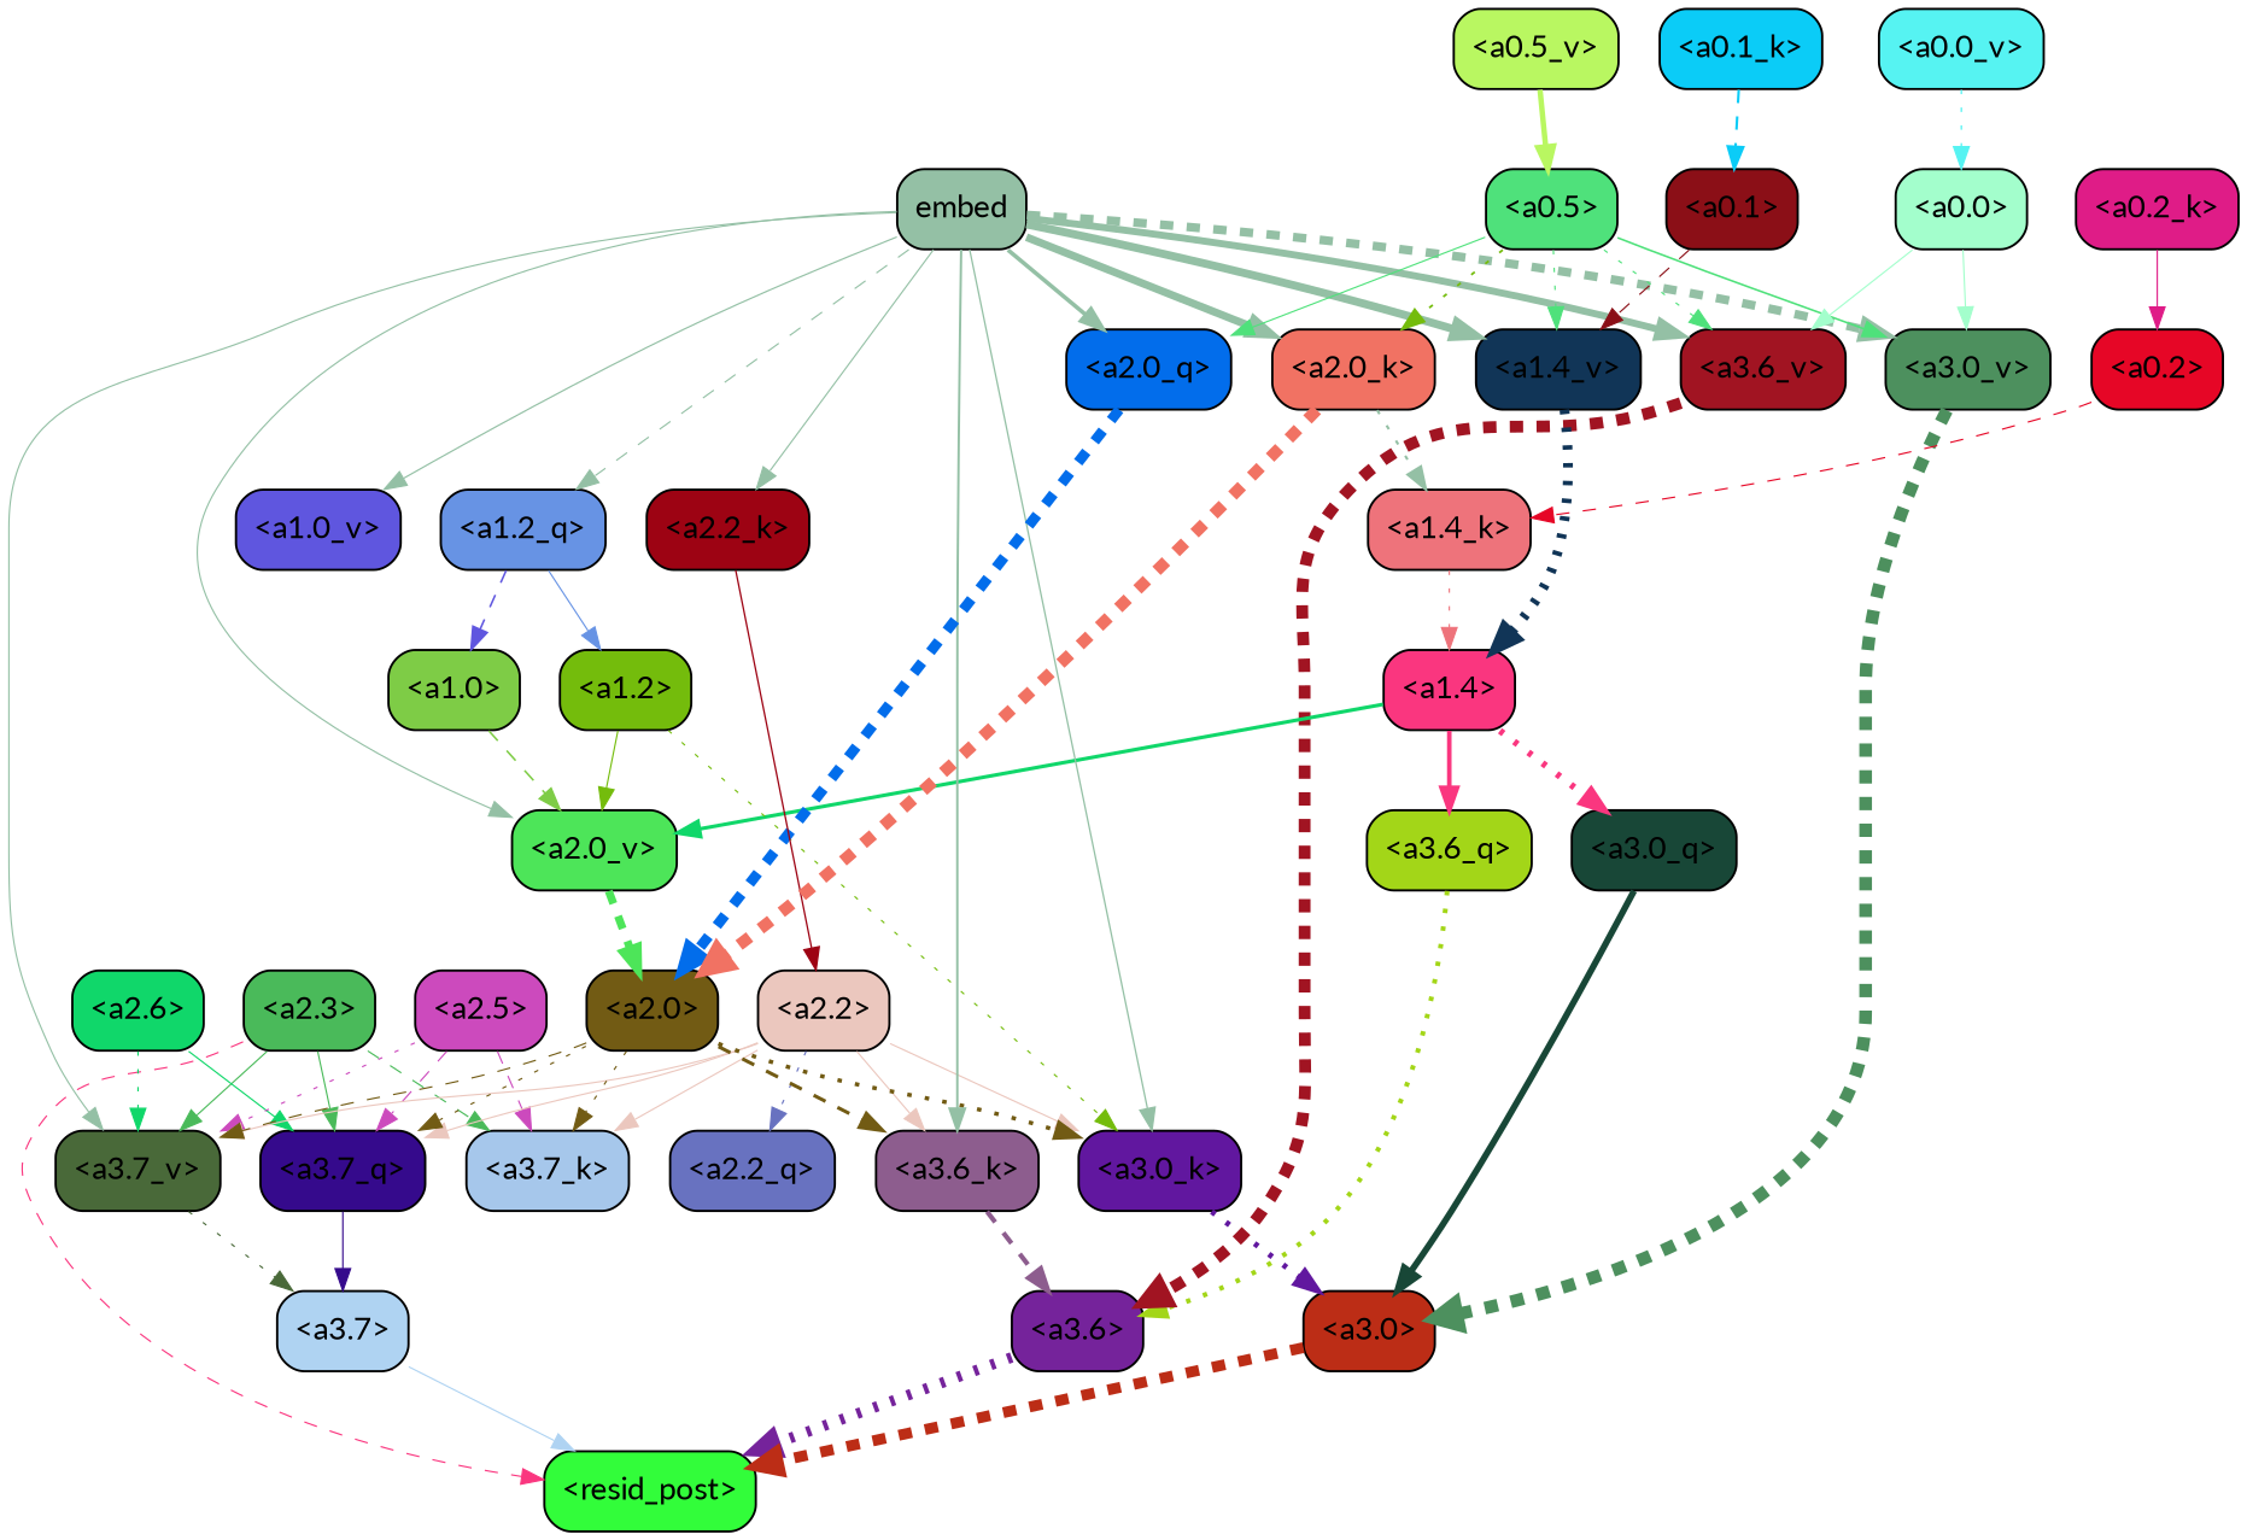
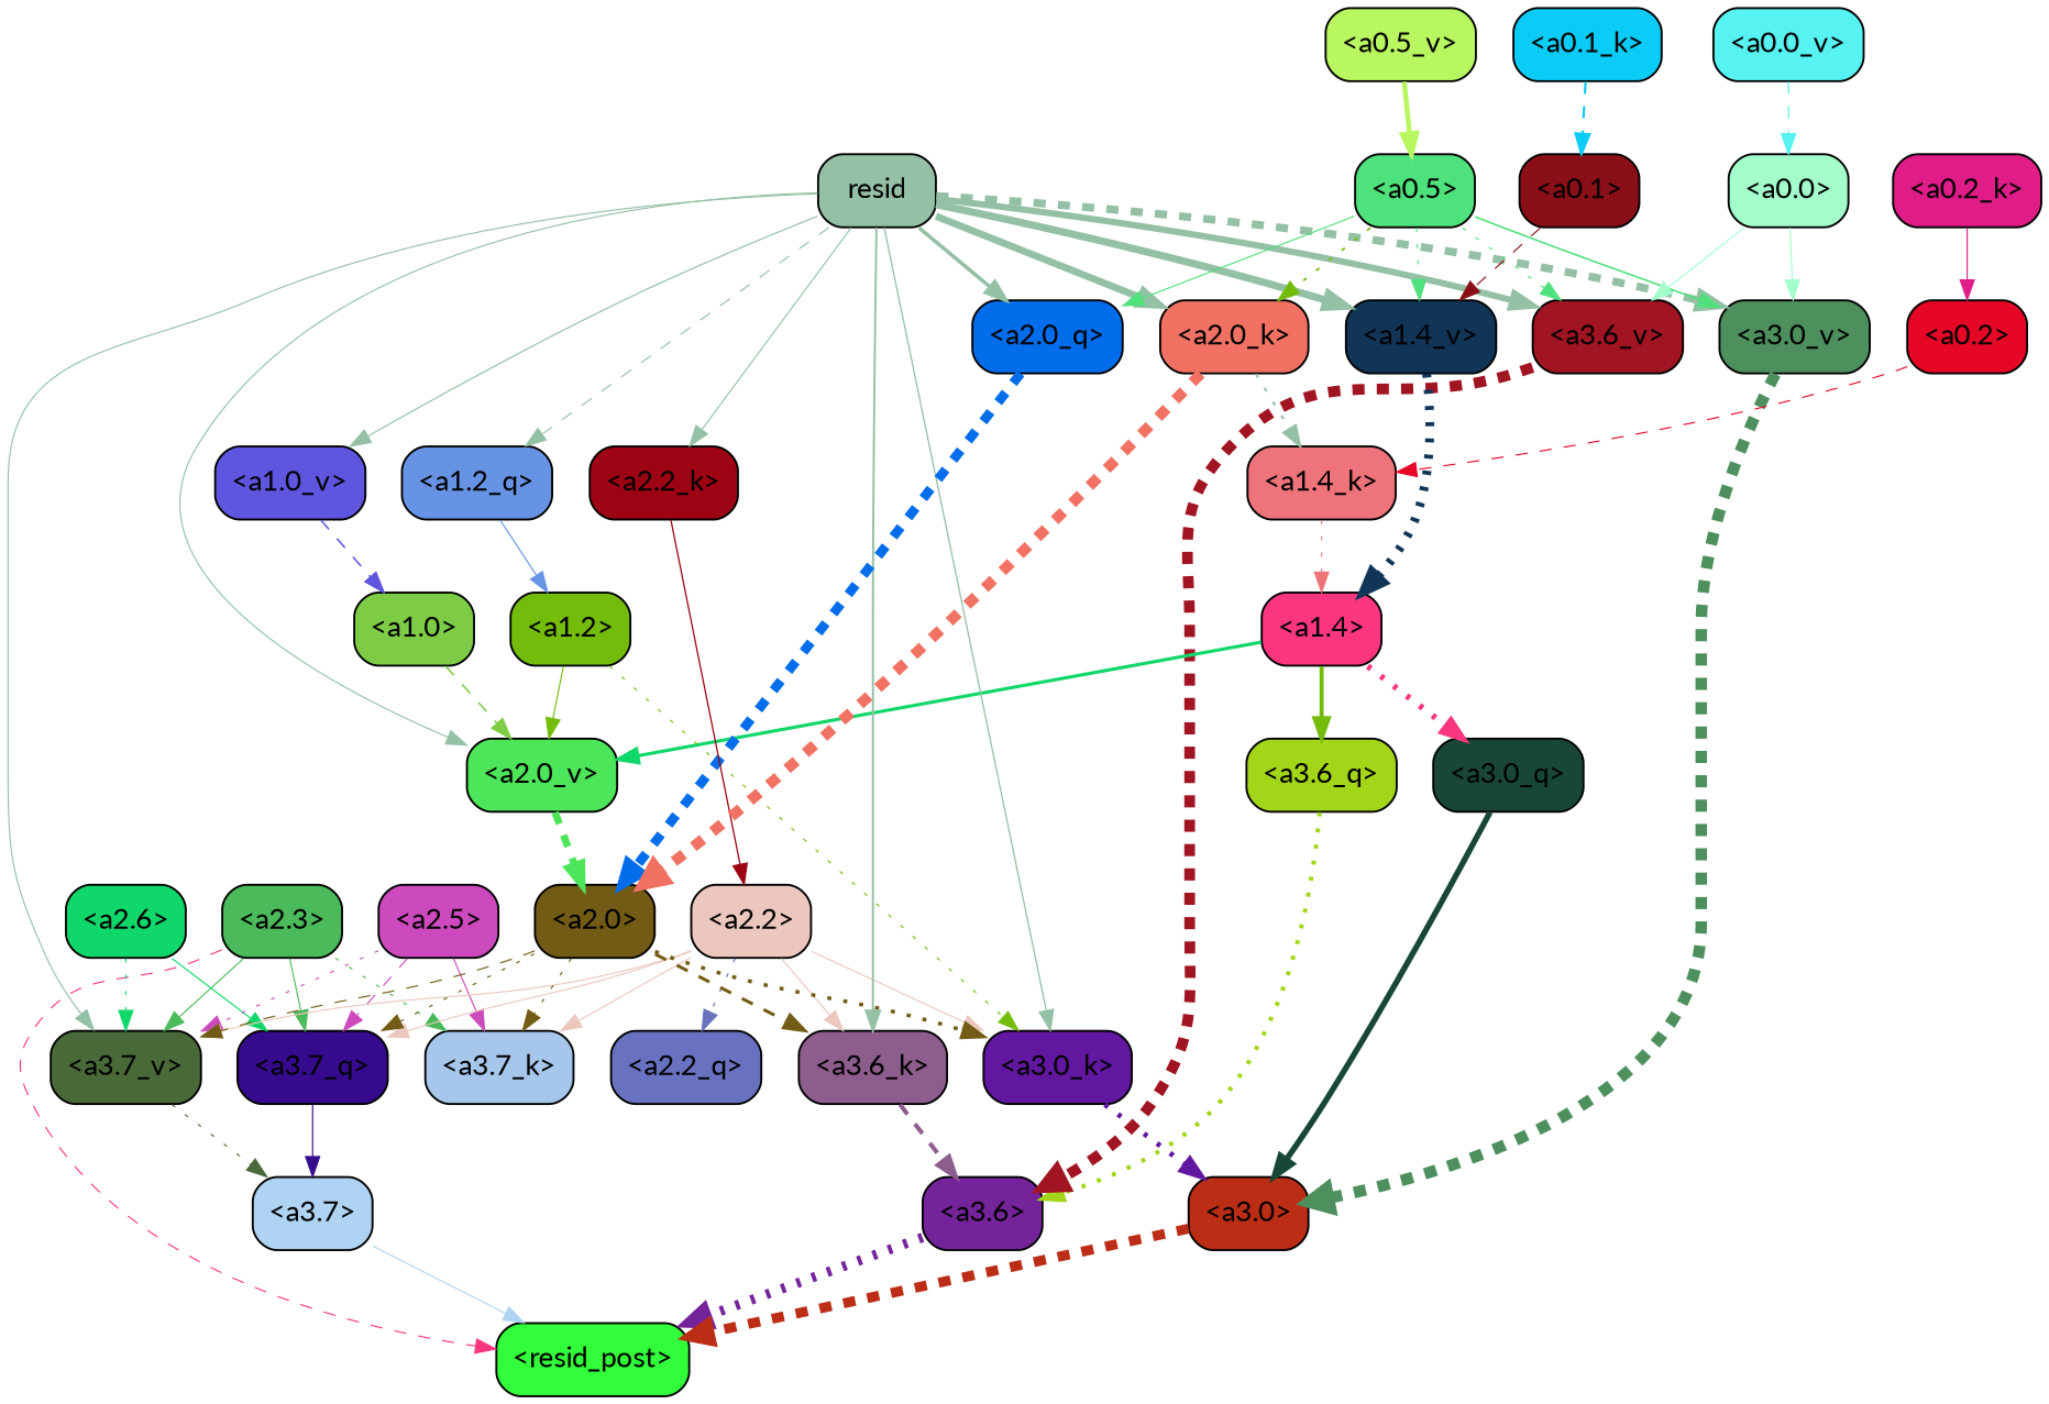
  strict digraph {
    fontname=Lato
    splines=true
    node [color=black fontname=Lato shape=box style="filled, rounded"]
    edge [color="#94c0a5" fontname=Lato penwidth=0.6 style=bold]
    "<a3.7>" [fillcolor="#afd3f2"]
    "<resid_post>" [fillcolor="#32fd3a"]
    "<a3.6>" [fillcolor="#75239b"]
    "<a3.0>" [fillcolor="#bc2d16"]
    "<a2.3>" [fillcolor="#4aba5a"]
    "<a3.7_q>" [fillcolor="#350a8c"]
    "<a3.7_k>" [fillcolor="#a6c7eb"]
    "<a3.7_v>" [fillcolor="#496939"]
    "<a3.6_q>" [fillcolor="#a3d618"]
    "<a3.0_q>" [fillcolor="#184737"]
    "<a3.6_k>" [fillcolor="#8d5d8e"]
    "<a3.0_k>" [fillcolor="#61179f"]
    "<a3.6_v>" [fillcolor="#a11422"]
    "<a3.0_v>" [fillcolor="#4d905e"]
    "<a2.6>" [fillcolor="#10d76a"]
    "<a2.5>" [fillcolor="#cc4abd"]
    "<a2.2>" [fillcolor="#ebc7be"]
    "<a2.2_q>" [fillcolor="#6872c0"]
    "<a2.0>" [fillcolor="#725b14"]
    "<a1.4>" [fillcolor="#fa367f"]
    "<a2.0_v>" [fillcolor="#4de559"]
    "<a1.2>" [fillcolor="#74bc0c"]
-   embed [fillcolor="#94c0a5"]
+   embed [fillcolor="#94c0a5" label=resid]
    "<a2.0_q>" [fillcolor="#026deb"]
    "<a2.2_k>" [fillcolor="#9d0313"]
    "<a2.0_k>" [fillcolor="#f17263"]
    "<a1.2_q>" [fillcolor="#6793e4"]
    "<a1.4_v>" [fillcolor="#113557"]
    "<a1.0_v>" [fillcolor="#5f56df"]
    "<a1.4_k>" [fillcolor="#ee737b"]
    "<a1.0>" [fillcolor="#7ecc46"]
    "<a0.5>" [fillcolor="#4fe17b"]
    "<a0.0>" [fillcolor="#a3fecc"]
    "<a0.2>" [fillcolor="#e60626"]
    "<a0.1>" [fillcolor="#8b0f17"]
    "<a0.2_k>" [fillcolor="#df1c87"]
    "<a0.1_k>" [fillcolor="#0bccf7"]
    "<a0.5_v>" [fillcolor="#b9f761"]
    "<a0.0_v>" [fillcolor="#56f3f2"]
    "<a3.7>" -> "<resid_post>" [color="#afd3f2" style=""]
    "<a3.6>" -> "<resid_post>" [color="#75239b" penwidth=4.751592040061951 style=dotted]
    "<a3.0>" -> "<resid_post>" [color="#bc2d16" penwidth=4.904066681861877 style=dashed]
    "<a2.3>" -> "<resid_post>" [color="#fa367f" style=dashed]
    "<a2.3>" -> "<a3.7_q>" [color="#4aba5a"]
-   "<a2.3>" -> "<a3.7_k>" [color="#4aba5a" style=dashed]
+   "<a2.3>" -> "<a3.7_k>" [color="#4aba5a" style=dotted]
    "<a2.3>" -> "<a3.7_v>" [color="#4aba5a"]
    "<a3.7_q>" -> "<a3.7>" [color="#350a8c"]
    "<a3.7_v>" -> "<a3.7>" [color="#496939" style=dotted]
    "<a3.6_q>" -> "<a3.6>" [color="#a3d618" penwidth=2.160832464694977 style=dotted]
    "<a3.0_q>" -> "<a3.0>" [color="#184737" penwidth=2.870753765106201]
    "<a3.6_k>" -> "<a3.6>" [color="#8d5d8e" penwidth=2.13908451795578 style=dashed]
    "<a3.0_k>" -> "<a3.0>" [color="#61179f" penwidth=2.520303964614868 style=dotted]
    "<a3.6_v>" -> "<a3.6>" [color="#a11422" penwidth=5.297133803367615 style=dashed]
    "<a3.0_v>" -> "<a3.0>" [color="#4d905e" penwidth=5.680712580680847 style=dashed]
    "<a2.6>" -> "<a3.7_q>" [color="#10d76a"]
    "<a2.6>" -> "<a3.7_v>" [color="#10d76a" style=dotted]
    "<a2.5>" -> "<a3.7_q>" [color="#cc4abd" style=dashed]
-   "<a2.5>" -> "<a3.7_k>" [color="#cc4abd" style=dashed]
+   "<a2.5>" -> "<a3.7_k>" [color="#cc4abd"]
    "<a2.5>" -> "<a3.7_v>" [color="#cc4abd" style=dotted]
    "<a2.2>" -> "<a3.7_q>" [color="#ebc7be" style=""]
    "<a2.2>" -> "<a3.7_k>" [color="#ebc7be" style=""]
    "<a2.2>" -> "<a3.7_v>" [color="#ebc7be" style=""]
    "<a2.2>" -> "<a3.6_k>" [color="#ebc7be" style=""]
    "<a2.2>" -> "<a3.0_k>" [color="#ebc7be" style=""]
    "<a2.2>" -> "<a2.2_q>" [color="#6872c0" penwidth=0.6160273104906082 style=dotted]
    "<a2.0>" -> "<a3.7_q>" [color="#725b14" style=dotted]
    "<a2.0>" -> "<a3.7_k>" [color="#725b14" style=dotted]
    "<a2.0>" -> "<a3.7_v>" [color="#725b14" style=dashed]
    "<a2.0>" -> "<a3.6_k>" [color="#725b14" penwidth=1.5897698998451233 style=dashed]
    "<a2.0>" -> "<a3.0_k>" [color="#725b14" penwidth=1.8405593037605286 style=dotted]
-   "<a1.4>" -> "<a3.6_q>" [color="#fa367f" penwidth=2.038943290710449]
+   "<a1.4>" -> "<a3.6_q>" [color="#74bc0c" penwidth=2.038943290710449]
    "<a1.4>" -> "<a3.0_q>" [color="#fa367f" penwidth=2.9756359085440636 style=dotted]
    "<a1.4>" -> "<a2.0_v>" [color="#10d76a" penwidth=1.6503054380882531]
    "<a2.0_v>" -> "<a2.0>" [color="#4de559" penwidth=3.5938978791236877 style=dashed]
    "<a1.2>" -> "<a3.0_k>" [color="#74bc0c" style=dotted]
    "<a1.2>" -> "<a2.0_v>" [color="#74bc0c"]
    embed -> "<a3.7_v>"
    embed -> "<a3.6_k>" [penwidth=1.046662151813507]
    embed -> "<a3.0_k>" [penwidth=0.6800519227981567]
    embed -> "<a3.6_v>" [penwidth=3.1840110421180725]
    embed -> "<a3.0_v>" [penwidth=3.9005755856633186 style=dashed]
    embed -> "<a2.0_v>"
    embed -> "<a2.0_q>" [penwidth=1.85904461145401]
    embed -> "<a2.2_k>"
    embed -> "<a2.0_k>" [penwidth=3.5012558698654175]
    embed -> "<a1.2_q>" [style=dashed]
    embed -> "<a1.4_v>" [penwidth=3.6756038665771484]
    embed -> "<a1.0_v>" [penwidth=0.6254805326461792]
    "<a2.0_q>" -> "<a2.0>" [color="#026deb" penwidth=4.690633252263069 style=dashed]
    "<a2.2_k>" -> "<a2.2>" [color="#9d0313" penwidth=0.6862771511077881]
    "<a2.0_k>" -> "<a2.0>" [color="#f17263" penwidth=5.3401959836483 style=dashed]
    "<a2.0_k>" -> "<a1.4_k>" [penwidth=1.109577551484108 style=dotted]
    "<a1.2_q>" -> "<a1.2>" [color="#6793e4"]
    "<a1.4_v>" -> "<a1.4>" [color="#113557" penwidth=4.380064785480499 style=dotted]
-   "<a1.2_q>" -> "<a1.0>" [color="#5f56df" penwidth=0.8271287679672241 style=dashed]
+   "<a1.0_v>" -> "<a1.0>" [color="#5f56df" penwidth=0.8271287679672241 style=dashed]
    "<a1.4_k>" -> "<a1.4>" [color="#ee737b" style=dotted]
    "<a1.0>" -> "<a2.0_v>" [color="#7ecc46" penwidth=0.8279995210468769 style=dashed]
    "<a0.5>" -> "<a3.6_v>" [color="#4fe17b" style=dotted]
    "<a0.5>" -> "<a3.0_v>" [color="#4fe17b" penwidth=0.8493617177009583]
    "<a0.5>" -> "<a2.0_q>" [color="#4fe17b"]
    "<a0.5>" -> "<a2.0_k>" [color="#74bc0c" penwidth=0.9490888118743896 style=dotted]
    "<a0.5>" -> "<a1.4_v>" [color="#4fe17b" penwidth=0.6066105961799622 style=dotted]
    "<a0.0>" -> "<a3.6_v>" [color="#a3fecc" style=""]
    "<a0.0>" -> "<a3.0_v>" [color="#a3fecc" style=""]
    "<a0.2>" -> "<a1.4_k>" [color="#e60626" style=dashed]
    "<a0.1>" -> "<a1.4_v>" [color="#8b0f17" style=dashed]
    "<a0.2_k>" -> "<a0.2>" [color="#df1c87"]
    "<a0.1_k>" -> "<a0.1>" [color="#0bccf7" penwidth=1.1292529106140137 style=dashed]
    "<a0.5_v>" -> "<a0.5>" [color="#b9f761" penwidth=2.4365723617374897 style=""]
-   "<a0.0_v>" -> "<a0.0>" [color="#56f3f2" penwidth=0.6885303854942322 style=dotted]
+   "<a0.0_v>" -> "<a0.0>" [color="#56f3f2" penwidth=0.6885303854942322 style=dashed]
  }
